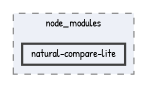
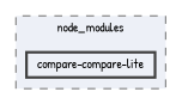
  digraph {
    compound=true
    rankdir=LR
    fontname="Patrick Hand"
-   n1 [color=grey25 fillcolor="#edf0f7" fontname="Patrick Hand" fontsize=10 height=0.2 label="natural-compare-lite" shape=box style="filled,bold" width=0.4]
+   n1 [color=grey25 fillcolor="#edf0f7" fontname="Patrick Hand" fontsize=10 height=0.2 label="compare-compare-lite" shape=box style="filled,bold" width=0.4]
    subgraph cluster_1 {
      bgcolor="#edf0f7"
      fontsize=10
      label=node_modules
      pencolor=grey50
      style="filled,dashed"
      n1
    }
  }
